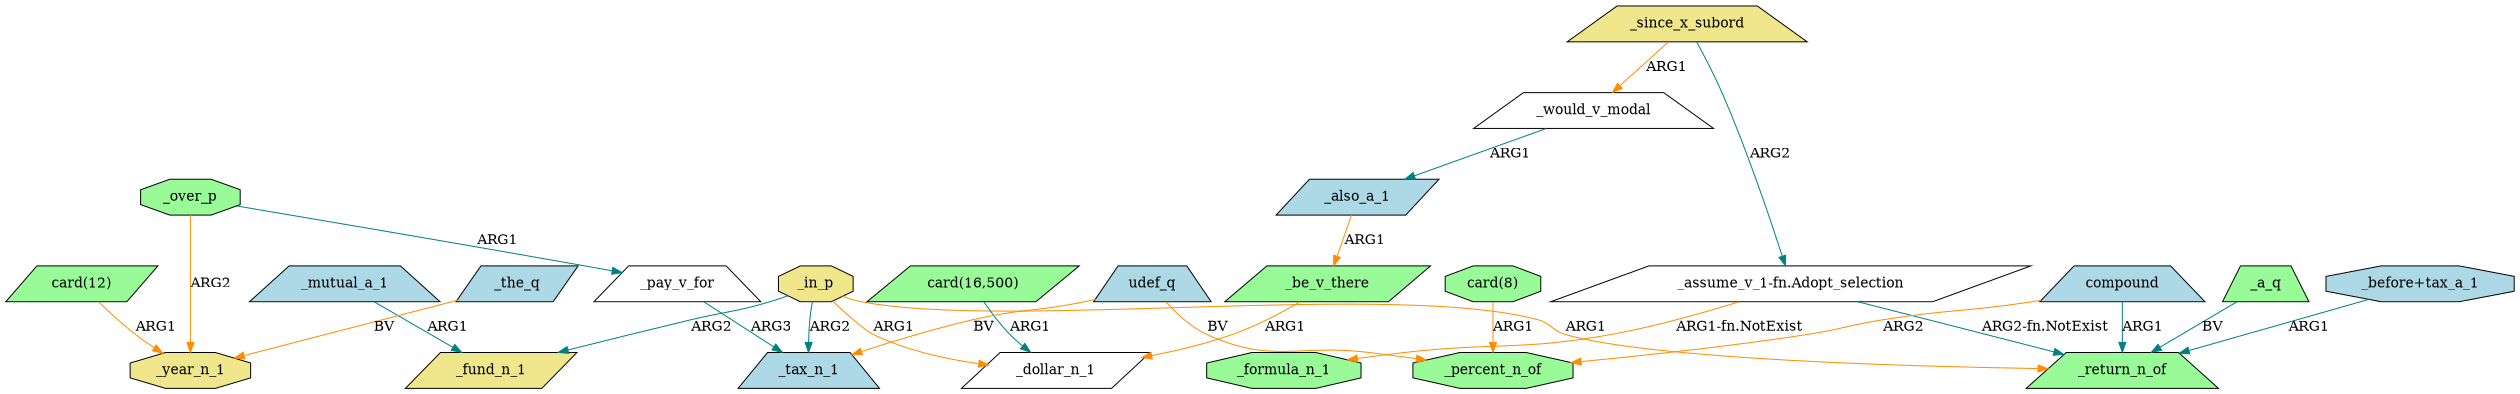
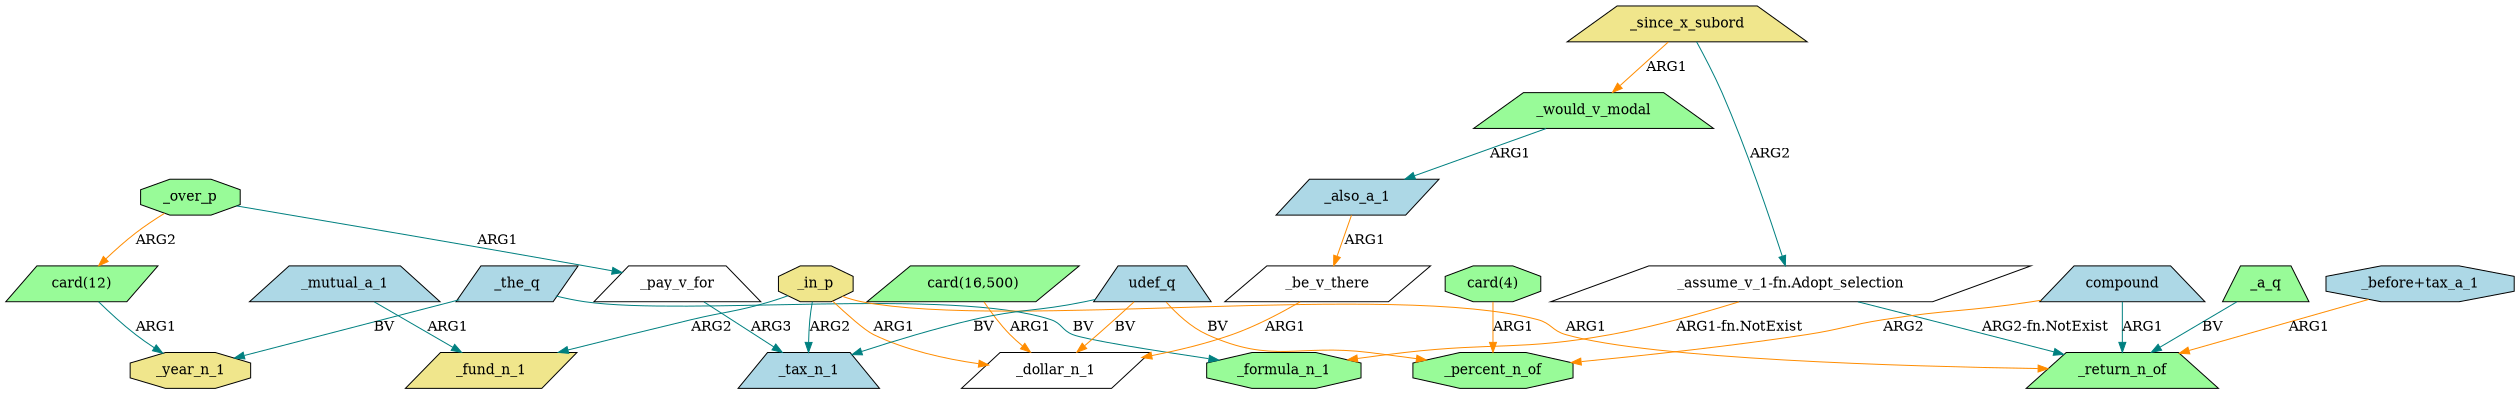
  digraph {
    node [fillcolor=palegreen shape=trapezium style=filled]
    edge [color=darkorange]
    _mutual_a_1 [fillcolor=lightblue]
    _fund_n_1 [fillcolor=khaki shape=parallelogram]
    _the_q [fillcolor=lightblue shape=parallelogram]
    _formula_n_1 [shape=octagon]
    _year_n_1 [fillcolor=khaki shape=octagon]
    _in_p [fillcolor=khaki shape=octagon]
    _return_n_of
    _tax_n_1 [fillcolor=lightblue]
    _dollar_n_1 [fillcolor=white shape=parallelogram]
    "_assume_v_1-fn.Adopt_selection" [fillcolor=white shape=parallelogram]
    _pay_v_for [fillcolor=white]
    _also_a_1 [fillcolor=lightblue shape=parallelogram]
-   _would_v_modal [fillcolor=white]
-   _be_v_there [shape=parallelogram]
+   _would_v_modal
+   _be_v_there [fillcolor=white shape=parallelogram]
    "card(16,500)" [shape=parallelogram]
    compound [fillcolor=lightblue]
    _percent_n_of [shape=octagon]
    _over_p [shape=octagon]
    _a_q
    "card(12)" [shape=parallelogram]
    udef_q [fillcolor=lightblue]
    _since_x_subord [fillcolor=khaki]
    "_before+tax_a_1" [fillcolor=lightblue shape=octagon]
-   "card(8)" [shape=octagon]
+   "card(8)" [shape=octagon label="card(4)"]
    _mutual_a_1 -> _fund_n_1 [color=teal label=ARG1]
-   _the_q -> _year_n_1 [label=BV]
+   _the_q -> _formula_n_1 [color=teal label=BV]
+   _the_q -> _year_n_1 [color=teal label=BV]
    _in_p -> _fund_n_1 [color=teal label=ARG2]
    _in_p -> _return_n_of [label=ARG1]
    _in_p -> _tax_n_1 [color=teal label=ARG2]
    _in_p -> _dollar_n_1 [label=ARG1]
    "_assume_v_1-fn.Adopt_selection" -> _formula_n_1 [label="ARG1-fn.NotExist"]
    "_assume_v_1-fn.Adopt_selection" -> _return_n_of [color=teal label="ARG2-fn.NotExist"]
    _pay_v_for -> _tax_n_1 [color=teal label=ARG3]
    _also_a_1 -> _be_v_there [label=ARG1]
    _would_v_modal -> _also_a_1 [color=teal label=ARG1]
    _be_v_there -> _dollar_n_1 [label=ARG1]
-   "card(16,500)" -> _dollar_n_1 [color=teal label=ARG1]
+   "card(16,500)" -> _dollar_n_1 [label=ARG1]
    compound -> _return_n_of [color=teal label=ARG1]
    compound -> _percent_n_of [label=ARG2]
-   _over_p -> _year_n_1 [label=ARG2]
+   _over_p -> "card(12)" [label=ARG2]
    _over_p -> _pay_v_for [color=teal label=ARG1]
    _a_q -> _return_n_of [color=teal label=BV]
-   "card(12)" -> _year_n_1 [label=ARG1]
-   udef_q -> _tax_n_1 [label=BV]
+   "card(12)" -> _year_n_1 [color=teal label=ARG1]
+   udef_q -> _tax_n_1 [color=teal label=BV]
+   udef_q -> _dollar_n_1 [label=BV]
    udef_q -> _percent_n_of [label=BV]
    _since_x_subord -> "_assume_v_1-fn.Adopt_selection" [color=teal label=ARG2]
    _since_x_subord -> _would_v_modal [label=ARG1]
-   "_before+tax_a_1" -> _return_n_of [color=teal label=ARG1]
+   "_before+tax_a_1" -> _return_n_of [label=ARG1]
    "card(8)" -> _percent_n_of [label=ARG1]
  }
